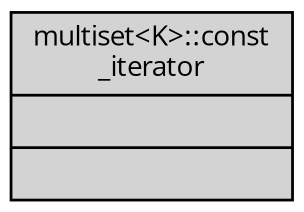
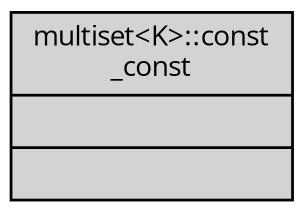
  digraph {
    fontname="Open Sans"
-   n1 [color=black fillcolor=lightgrey fontcolor=black fontname="Open Sans" fontsize=10 height=0.2 label="{multiset\<K\>::const\l_iterator\n||}" shape=record style=filled width=0.4]
+   n1 [color=black fillcolor=lightgrey fontcolor=black fontname="Open Sans" fontsize=10 height=0.2 label="{multiset\<K\>::const\l_const\n||}" shape=record style=filled width=0.4]
  }
